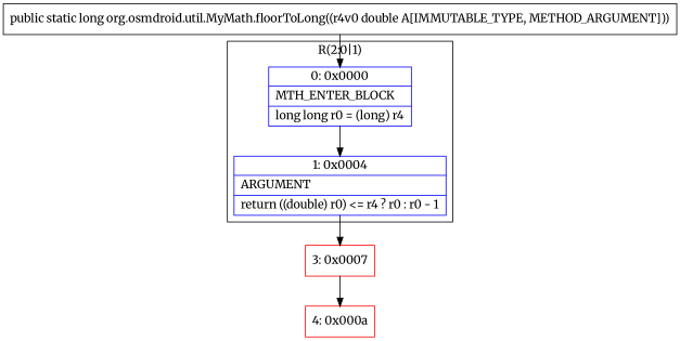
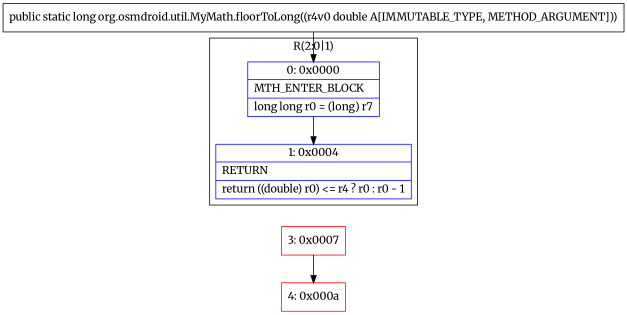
  digraph {
    fontname=Merriweather
    node [color=blue fontname=Merriweather shape=record]
    edge [fontname=Merriweather]
-   n1 [label="{0\:\ 0x0000|MTH_ENTER_BLOCK\l|long long r0 = (long) r4\l}"]
-   n2 [label="{1\:\ 0x0004|ARGUMENT\l|return ((double) r0) \<= r4 ? r0 : r0 \- 1\l}"]
+   n1 [label="{0\:\ 0x0000|MTH_ENTER_BLOCK\l|long long r0 = (long) r7\l}"]
+   n2 [label="{1\:\ 0x0004|RETURN\l|return ((double) r0) \<= r4 ? r0 : r0 \- 1\l}"]
    n3 [color=red label="{3\:\ 0x0007}"]
    n4 [color=red label="{4\:\ 0x000a}"]
    n5 [label="{public static long org.osmdroid.util.MyMath.floorToLong((r4v0 double A[IMMUTABLE_TYPE, METHOD_ARGUMENT])) }" color=""]
    subgraph cluster_1 {
      label="R(2:0|1)"
      n1
      n2
    }
    n1 -> n2
-   n2 -> n3
    n3 -> n4
    n5 -> n1
  }
